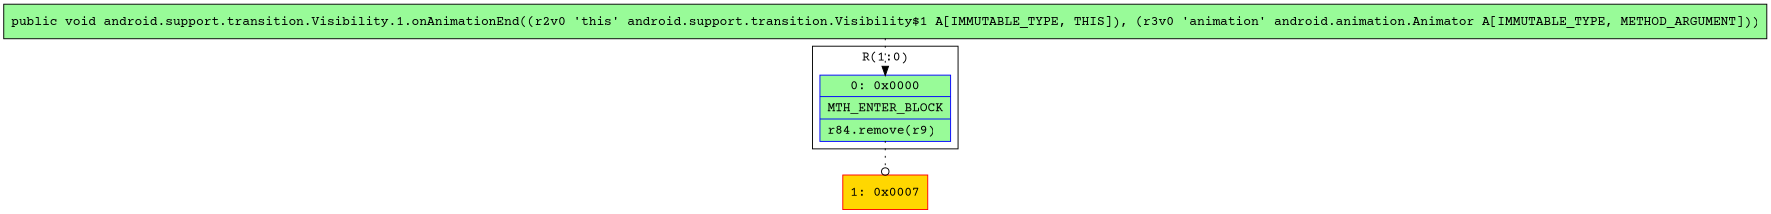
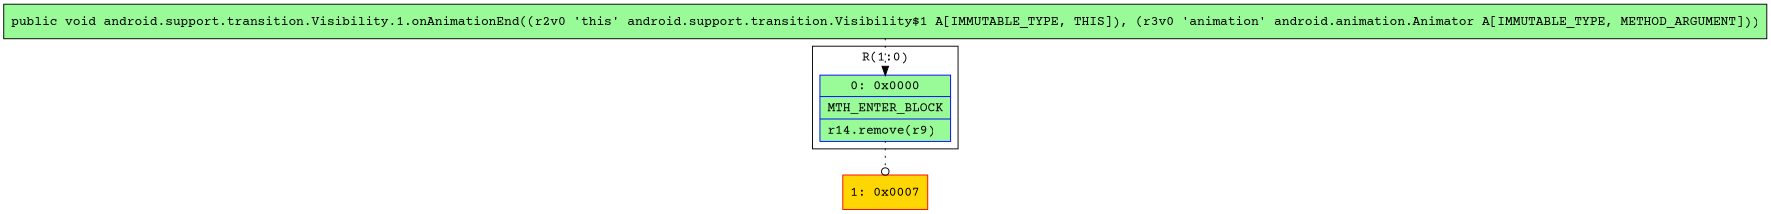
  digraph {
    fontname="Courier Prime"
    node [shape=record style=filled fillcolor=palegreen fontname="Courier Prime"]
    edge [style=dotted fontname="Courier Prime"]
-   n1 [color=blue label="{0\:\ 0x0000|MTH_ENTER_BLOCK\l|r84.remove(r9)\l}"]
+   n1 [color=blue label="{0\:\ 0x0000|MTH_ENTER_BLOCK\l|r14.remove(r9)\l}"]
    n2 [color=red label="{1\:\ 0x0007}" fillcolor=gold]
    n3 [label="{public void android.support.transition.Visibility.1.onAnimationEnd((r2v0 'this' android.support.transition.Visibility$1 A[IMMUTABLE_TYPE, THIS]), (r3v0 'animation' android.animation.Animator A[IMMUTABLE_TYPE, METHOD_ARGUMENT])) }"]
    subgraph cluster_1 {
      label="R(1:0)"
      n1
    }
    n1 -> n2 [arrowhead=odot]
    n3 -> n1 [arrowhead=normal]
  }
